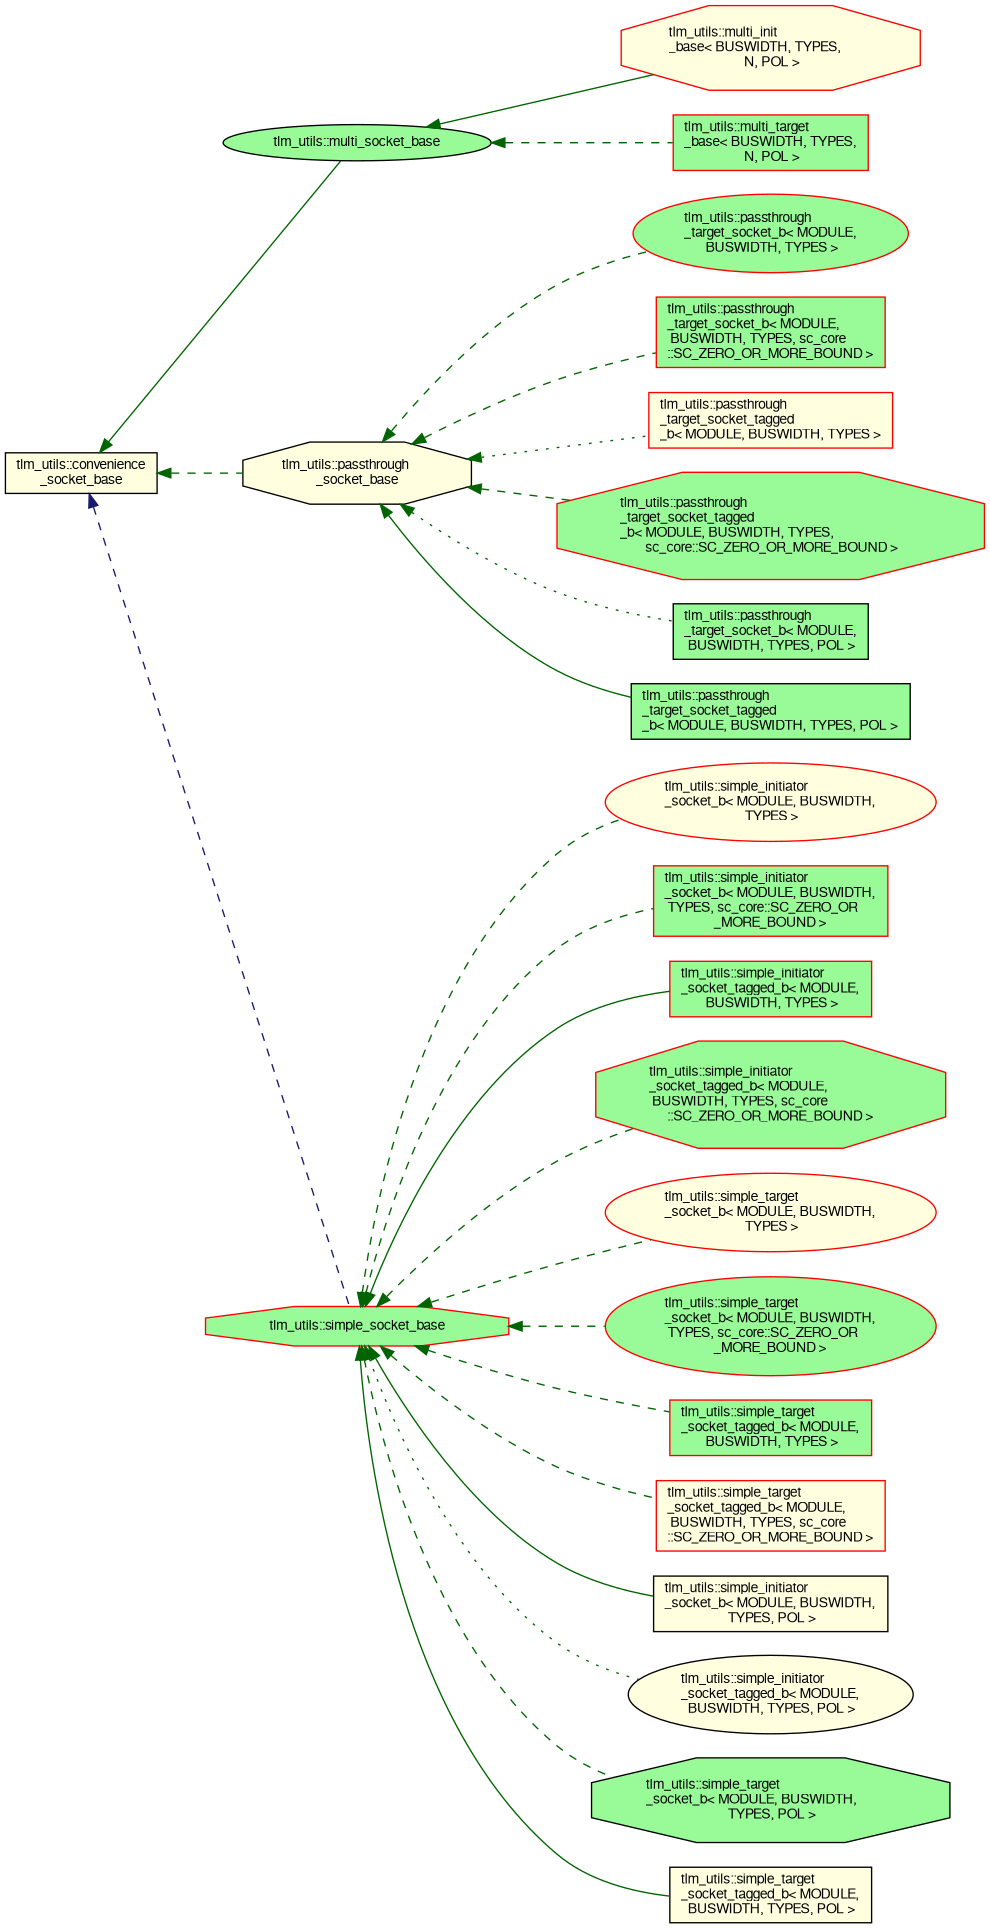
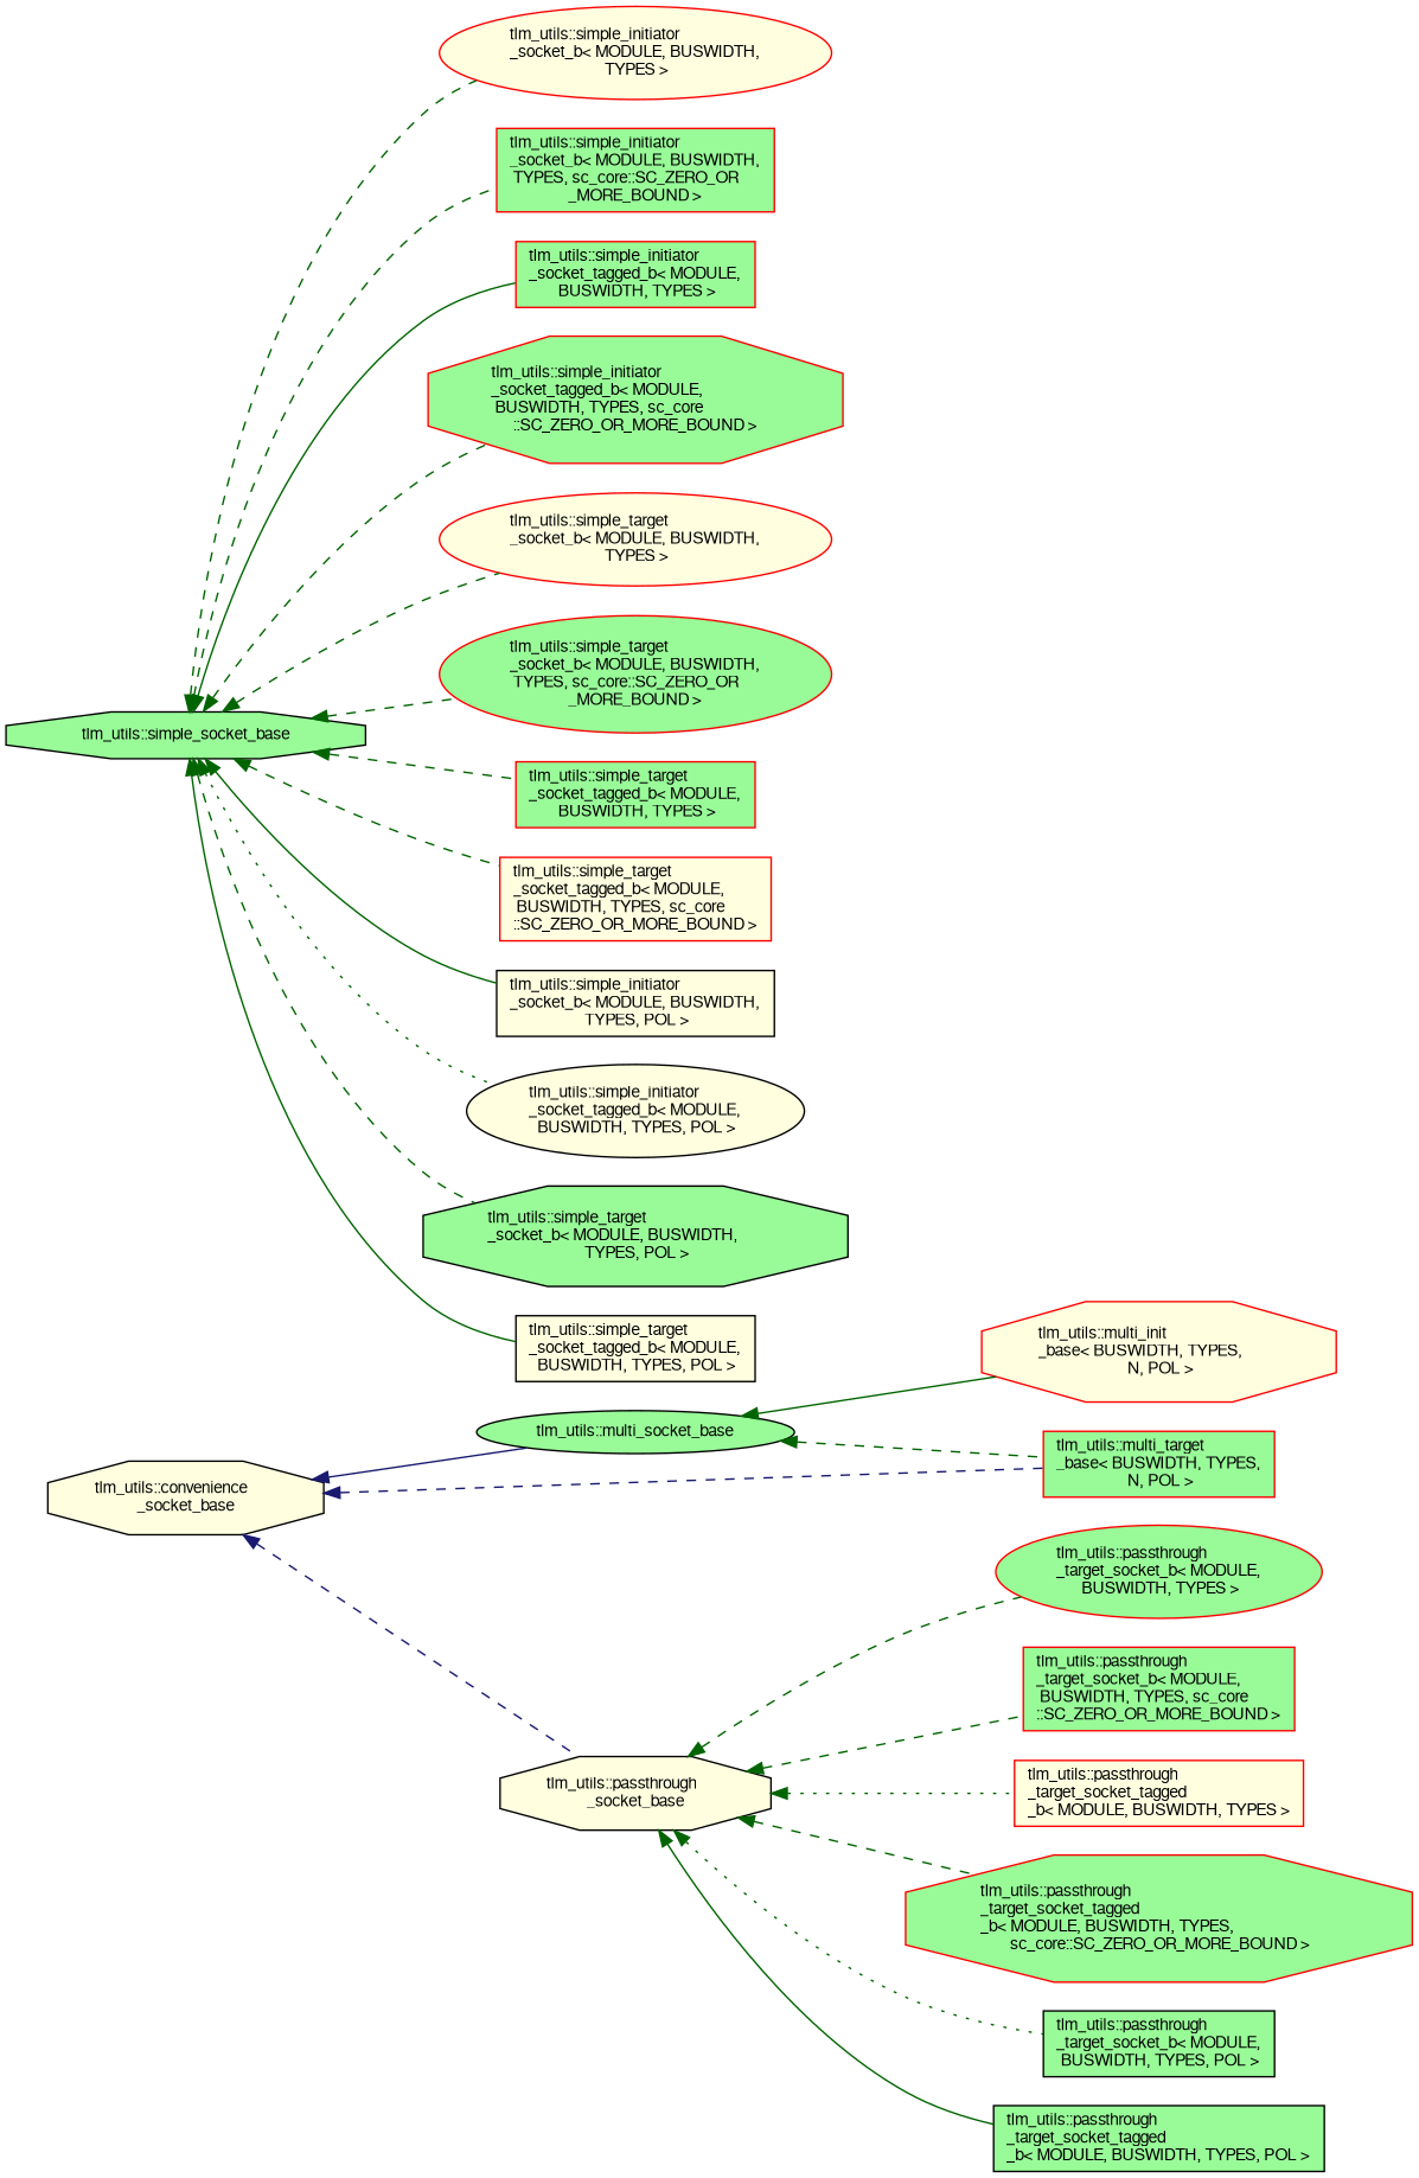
  digraph {
    rankdir=LR
    node [color=red fillcolor=palegreen fontname=FreeSans fontsize=10 shape=box style=filled]
    edge [color=darkgreen dir=back fontname=FreeSans fontsize=10 labelfontname=FreeSans labelfontsize=10 style=dashed]
-   n1 [color=black fillcolor=lightyellow fontcolor=black height=0.2 label="tlm_utils::convenience\l_socket_base" width=0.4]
+   n1 [color=black fillcolor=lightyellow fontcolor=black height=0.2 label="tlm_utils::convenience\l_socket_base" shape=octagon width=0.4]
    n2 [color=black height=0.2 label="tlm_utils::multi_socket_base" shape=ellipse width=0.4]
    n3 [color=black fillcolor=lightyellow height=0.2 label="tlm_utils::passthrough\l_socket_base" shape=octagon width=0.4]
-   n4 [height=0.2 label="tlm_utils::simple_socket_base" shape=octagon width=0.4]
+   n4 [color=black height=0.2 label="tlm_utils::simple_socket_base" shape=octagon width=0.4]
    n5 [fillcolor=lightyellow height=0.2 label="tlm_utils::multi_init\l_base\< BUSWIDTH, TYPES,\l N, POL \>" shape=octagon width=0.4]
    n6 [height=0.2 label="tlm_utils::multi_target\l_base\< BUSWIDTH, TYPES,\l N, POL \>" width=0.4]
    n7 [height=0.2 label="tlm_utils::passthrough\l_target_socket_b\< MODULE,\l BUSWIDTH, TYPES \>" shape=ellipse width=0.4]
    n8 [height=0.2 label="tlm_utils::passthrough\l_target_socket_b\< MODULE,\l BUSWIDTH, TYPES, sc_core\l::SC_ZERO_OR_MORE_BOUND \>" width=0.4]
    n9 [fillcolor=lightyellow height=0.2 label="tlm_utils::passthrough\l_target_socket_tagged\l_b\< MODULE, BUSWIDTH, TYPES \>" width=0.4]
    n10 [height=0.2 label="tlm_utils::passthrough\l_target_socket_tagged\l_b\< MODULE, BUSWIDTH, TYPES,\l sc_core::SC_ZERO_OR_MORE_BOUND \>" shape=octagon width=0.4]
    n11 [color=black height=0.2 label="tlm_utils::passthrough\l_target_socket_b\< MODULE,\l BUSWIDTH, TYPES, POL \>" width=0.4]
    n12 [color=black height=0.2 label="tlm_utils::passthrough\l_target_socket_tagged\l_b\< MODULE, BUSWIDTH, TYPES, POL \>" width=0.4]
    n13 [fillcolor=lightyellow height=0.2 label="tlm_utils::simple_initiator\l_socket_b\< MODULE, BUSWIDTH,\l TYPES \>" shape=ellipse width=0.4]
    n14 [height=0.2 label="tlm_utils::simple_initiator\l_socket_b\< MODULE, BUSWIDTH,\l TYPES, sc_core::SC_ZERO_OR\l_MORE_BOUND \>" width=0.4]
    n15 [height=0.2 label="tlm_utils::simple_initiator\l_socket_tagged_b\< MODULE,\l BUSWIDTH, TYPES \>" width=0.4]
    n16 [height=0.2 label="tlm_utils::simple_initiator\l_socket_tagged_b\< MODULE,\l BUSWIDTH, TYPES, sc_core\l::SC_ZERO_OR_MORE_BOUND \>" shape=octagon width=0.4]
    n17 [fillcolor=lightyellow height=0.2 label="tlm_utils::simple_target\l_socket_b\< MODULE, BUSWIDTH,\l TYPES \>" shape=ellipse width=0.4]
    n18 [height=0.2 label="tlm_utils::simple_target\l_socket_b\< MODULE, BUSWIDTH,\l TYPES, sc_core::SC_ZERO_OR\l_MORE_BOUND \>" shape=ellipse width=0.4]
    n19 [height=0.2 label="tlm_utils::simple_target\l_socket_tagged_b\< MODULE,\l BUSWIDTH, TYPES \>" width=0.4]
    n20 [fillcolor=lightyellow height=0.2 label="tlm_utils::simple_target\l_socket_tagged_b\< MODULE,\l BUSWIDTH, TYPES, sc_core\l::SC_ZERO_OR_MORE_BOUND \>" width=0.4]
    n21 [color=black fillcolor=lightyellow height=0.2 label="tlm_utils::simple_initiator\l_socket_b\< MODULE, BUSWIDTH,\l TYPES, POL \>" width=0.4]
    n22 [color=black fillcolor=lightyellow height=0.2 label="tlm_utils::simple_initiator\l_socket_tagged_b\< MODULE,\l BUSWIDTH, TYPES, POL \>" shape=ellipse width=0.4]
    n23 [color=black height=0.2 label="tlm_utils::simple_target\l_socket_b\< MODULE, BUSWIDTH,\l TYPES, POL \>" shape=octagon width=0.4]
    n24 [color=black fillcolor=lightyellow height=0.2 label="tlm_utils::simple_target\l_socket_tagged_b\< MODULE,\l BUSWIDTH, TYPES, POL \>" width=0.4]
-   n1 -> n2 [style=solid]
-   n1 -> n3
-   n1 -> n4 [color=midnightblue]
+   n1 -> n2 [color=midnightblue style=solid]
+   n1 -> n3 [color=midnightblue]
+   n1 -> n6 [color=midnightblue]
    n2 -> n5 [style=solid]
    n2 -> n6
    n3 -> n7
    n3 -> n8
    n3 -> n9 [style=dotted]
    n3 -> n10
    n3 -> n11 [style=dotted]
    n3 -> n12 [style=solid]
    n4 -> n13
    n4 -> n14
    n4 -> n15 [style=solid]
    n4 -> n16
    n4 -> n17
    n4 -> n18
    n4 -> n19
    n4 -> n20
    n4 -> n21 [style=solid]
    n4 -> n22 [style=dotted]
    n4 -> n23
    n4 -> n24 [style=solid]
  }
